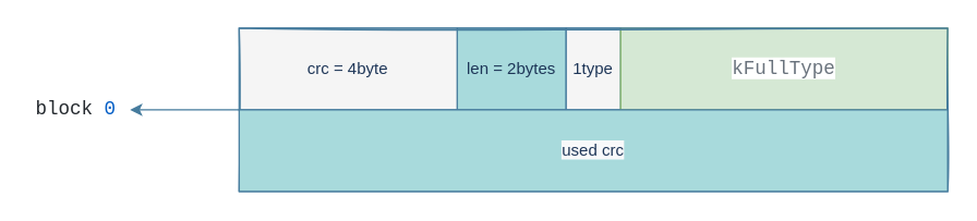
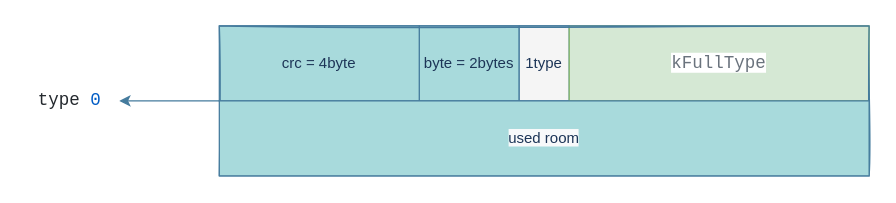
  <mxCell id="0" />
  <mxCell id="1" parent="0" />
- <mxCell id="2" value="len = 2bytes" style="rounded=0;whiteSpace=wrap;html=1;fillColor=#A8DADC;strokeColor=#457B9D;fontColor=#1D3557;" vertex="1" parent="1"><mxGeometry x="335" y="20" width="80" height="60" as="geometry" /></mxCell>
+ <mxCell id="2" value="byte = 2bytes" style="rounded=0;whiteSpace=wrap;html=1;fillColor=#A8DADC;strokeColor=#457B9D;fontColor=#1D3557;" vertex="1" parent="1"><mxGeometry x="335" y="20" width="80" height="60" as="geometry" /></mxCell>
  <mxCell id="3" value="1type" style="rounded=0;whiteSpace=wrap;html=1;fillColor=#f5f5f5;strokeColor=#457B9D;fontColor=#1D3557;" vertex="1" parent="1"><mxGeometry x="415" y="20" width="40" height="60" as="geometry" /></mxCell>
- <mxCell id="4" value="crc = 4byte" style="rounded=0;whiteSpace=wrap;html=1;fillColor=#f5f5f5;strokeColor=#457B9D;fontColor=#1D3557;" vertex="1" parent="1"><mxGeometry x="175" y="20" width="160" height="60" as="geometry" /></mxCell>
+ <mxCell id="4" value="crc = 4byte" style="rounded=0;whiteSpace=wrap;html=1;fillColor=#A8DADC;strokeColor=#457B9D;fontColor=#1D3557;" vertex="1" parent="1"><mxGeometry x="175" y="20" width="160" height="60" as="geometry" /></mxCell>
  <mxCell id="5" value="&lt;span style=&quot;color: rgb(106 , 115 , 125) ; font-family: &amp;#34;consolas&amp;#34; , &amp;#34;courier new&amp;#34; , monospace ; font-size: 14px ; background-color: rgb(255 , 255 , 255)&quot;&gt;kFullType&lt;/span&gt;" style="rounded=0;whiteSpace=wrap;html=1;fillColor=#d5e8d4;strokeColor=#82b366;" vertex="1" parent="1"><mxGeometry x="455" y="20" width="240" height="60" as="geometry" /></mxCell>
  <mxCell id="6" value="" style="rounded=0;whiteSpace=wrap;html=1;fillColor=none;strokeColor=#457B9D;fontColor=#1D3557;labelBackgroundColor=none;shadow=0;glass=0;sketch=1;" vertex="1" parent="1"><mxGeometry x="175" y="20" width="520" height="120" as="geometry" /></mxCell>
- <mxCell id="7" value="&#10;&#10;&lt;span style=&quot;color: rgb(29, 53, 87); font-family: helvetica; font-size: 12px; font-style: normal; font-weight: 400; letter-spacing: normal; text-align: center; text-indent: 0px; text-transform: none; word-spacing: 0px; background-color: rgb(248, 249, 250); display: inline; float: none;&quot;&gt;used crc&lt;/span&gt;&#10;&#10;" style="rounded=0;whiteSpace=wrap;html=1;shadow=0;glass=0;sketch=0;fontColor=#1D3557;strokeColor=#457B9D;fillColor=#A8DADC;" vertex="1" parent="1"><mxGeometry x="175" y="80" width="520" height="60" as="geometry" /></mxCell>
+ <mxCell id="7" value="&#10;&#10;&lt;span style=&quot;color: rgb(29, 53, 87); font-family: helvetica; font-size: 12px; font-style: normal; font-weight: 400; letter-spacing: normal; text-align: center; text-indent: 0px; text-transform: none; word-spacing: 0px; background-color: rgb(248, 249, 250); display: inline; float: none;&quot;&gt;used room&lt;/span&gt;&#10;&#10;" style="rounded=0;whiteSpace=wrap;html=1;shadow=0;glass=0;sketch=0;fontColor=#1D3557;strokeColor=#457B9D;fillColor=#A8DADC;" vertex="1" parent="1"><mxGeometry x="175" y="80" width="520" height="60" as="geometry" /></mxCell>
  <mxCell id="8" style="edgeStyle=orthogonalEdgeStyle;curved=0;rounded=1;sketch=0;orthogonalLoop=1;jettySize=auto;html=1;fontColor=#1D3557;strokeColor=#457B9D;fillColor=#A8DADC;" edge="1" parent="1"><mxGeometry relative="1" as="geometry"><mxPoint x="95" y="80" as="targetPoint" /><mxPoint x="175" y="80" as="sourcePoint" /></mxGeometry></mxCell>
- <mxCell id="9" value="&lt;div style=&quot;color: rgb(36 , 41 , 46) ; background-color: rgb(255 , 255 , 255) ; font-family: &amp;#34;consolas&amp;#34; , &amp;#34;courier new&amp;#34; , monospace ; font-size: 14px ; line-height: 19px&quot;&gt;block&amp;nbsp;&lt;span style=&quot;color: #005cc5&quot;&gt;0&lt;/span&gt;&lt;/div&gt;" style="text;html=1;align=center;verticalAlign=middle;resizable=0;points=[];autosize=1;strokeColor=none;fillColor=none;fontColor=#1D3557;" vertex="1" parent="1"><mxGeometry x="20" y="70" width="70" height="20" as="geometry" /></mxCell>
+ <mxCell id="9" value="&lt;div style=&quot;color: rgb(36 , 41 , 46) ; background-color: rgb(255 , 255 , 255) ; font-family: &amp;#34;consolas&amp;#34; , &amp;#34;courier new&amp;#34; , monospace ; font-size: 14px ; line-height: 19px&quot;&gt;type&amp;nbsp;&lt;span style=&quot;color: #005cc5&quot;&gt;0&lt;/span&gt;&lt;/div&gt;" style="text;html=1;align=center;verticalAlign=middle;resizable=0;points=[];autosize=1;strokeColor=none;fillColor=none;fontColor=#1D3557;" vertex="1" parent="1"><mxGeometry x="20" y="70" width="70" height="20" as="geometry" /></mxCell>
